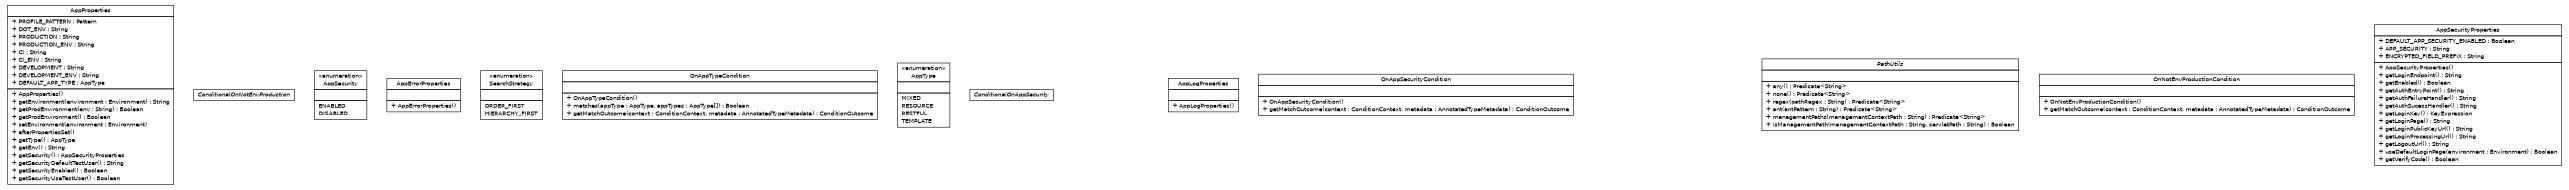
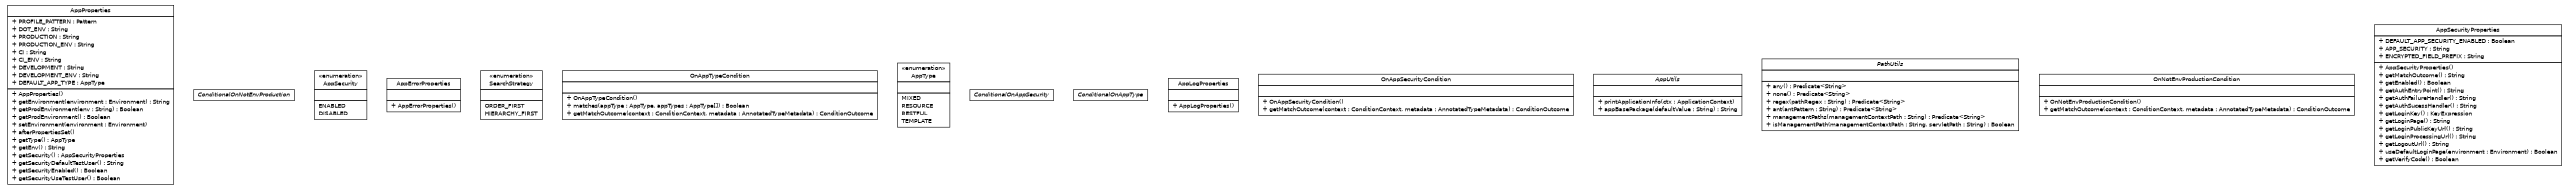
  digraph {
    nodesep=0.25
    ranksep=0.5
    node [fontcolor=black fontname=Helvetica fontsize=10.0 shape=plaintext]
    n1 [label=<<table title="cn.home1.oss.boot.autoconfigure.AppProperties" border="0" cellborder="1" cellspacing="0" cellpadding="2" port="p" href="./AppProperties.html"> 		<tr><td><table border="0" cellspacing="0" cellpadding="1"> <tr><td align="center" balign="center"> AppProperties </td></tr> 		</table></td></tr> 		<tr><td><table border="0" cellspacing="0" cellpadding="1"> <tr><td align="left" balign="left"> + PROFILE_PATTERN : Pattern </td></tr> <tr><td align="left" balign="left"> + DOT_ENV : String </td></tr> <tr><td align="left" balign="left"> + PRODUCTION : String </td></tr> <tr><td align="left" balign="left"> + PRODUCTION_ENV : String </td></tr> <tr><td align="left" balign="left"> + CI : String </td></tr> <tr><td align="left" balign="left"> + CI_ENV : String </td></tr> <tr><td align="left" balign="left"> + DEVELOPMENT : String </td></tr> <tr><td align="left" balign="left"> + DEVELOPMENT_ENV : String </td></tr> <tr><td align="left" balign="left"> + DEFAULT_APP_TYPE : AppType </td></tr> 		</table></td></tr> 		<tr><td><table border="0" cellspacing="0" cellpadding="1"> <tr><td align="left" balign="left"> + AppProperties() </td></tr> <tr><td align="left" balign="left"> + getEnvironment(environment : Environment) : String </td></tr> <tr><td align="left" balign="left"> + getProdEnvironment(env : String) : Boolean </td></tr> <tr><td align="left" balign="left"> + getProdEnvironment() : Boolean </td></tr> <tr><td align="left" balign="left"> + setEnvironment(environment : Environment) </td></tr> <tr><td align="left" balign="left"> + afterPropertiesSet() </td></tr> <tr><td align="left" balign="left"> + getType() : AppType </td></tr> <tr><td align="left" balign="left"> + getEnv() : String </td></tr> <tr><td align="left" balign="left"> + getSecurity() : AppSecurityProperties </td></tr> <tr><td align="left" balign="left"> + getSecurityDefaultTestUser() : String </td></tr> <tr><td align="left" balign="left"> + getSecurityEnabled() : Boolean </td></tr> <tr><td align="left" balign="left"> + getSecurityUseTestUser() : Boolean </td></tr> 		</table></td></tr> 		</table>>]
    n2 [label=<<table title="cn.home1.oss.boot.autoconfigure.ConditionalOnNotEnvProduction" border="0" cellborder="1" cellspacing="0" cellpadding="2" port="p" href="./ConditionalOnNotEnvProduction.html"> 		<tr><td><table border="0" cellspacing="0" cellpadding="1"> <tr><td align="center" balign="center"><font face="Helvetica-Oblique"> ConditionalOnNotEnvProduction </font></td></tr> 		</table></td></tr> 		</table>>]
    n3 [label=<<table title="cn.home1.oss.boot.autoconfigure.AppSecurity" border="0" cellborder="1" cellspacing="0" cellpadding="2" port="p" href="./AppSecurity.html"> 		<tr><td><table border="0" cellspacing="0" cellpadding="1"> <tr><td align="center" balign="center"> &#171;enumeration&#187; </td></tr> <tr><td align="center" balign="center"> AppSecurity </td></tr> 		</table></td></tr> 		<tr><td><table border="0" cellspacing="0" cellpadding="1"> <tr><td align="left" balign="left">  </td></tr> 		</table></td></tr> 		<tr><td><table border="0" cellspacing="0" cellpadding="1"> <tr><td align="left" balign="left"> ENABLED </td></tr> <tr><td align="left" balign="left"> DISABLED </td></tr> 		</table></td></tr> 		</table>>]
    n4 [label=<<table title="cn.home1.oss.boot.autoconfigure.AppErrorProperties" border="0" cellborder="1" cellspacing="0" cellpadding="2" port="p" href="./AppErrorProperties.html"> 		<tr><td><table border="0" cellspacing="0" cellpadding="1"> <tr><td align="center" balign="center"> AppErrorProperties </td></tr> 		</table></td></tr> 		<tr><td><table border="0" cellspacing="0" cellpadding="1"> <tr><td align="left" balign="left">  </td></tr> 		</table></td></tr> 		<tr><td><table border="0" cellspacing="0" cellpadding="1"> <tr><td align="left" balign="left"> + AppErrorProperties() </td></tr> 		</table></td></tr> 		</table>>]
    n5 [label=<<table title="cn.home1.oss.boot.autoconfigure.AppErrorProperties.SearchStrategy" border="0" cellborder="1" cellspacing="0" cellpadding="2" port="p" href="./AppErrorProperties.SearchStrategy.html"> 		<tr><td><table border="0" cellspacing="0" cellpadding="1"> <tr><td align="center" balign="center"> &#171;enumeration&#187; </td></tr> <tr><td align="center" balign="center"> SearchStrategy </td></tr> 		</table></td></tr> 		<tr><td><table border="0" cellspacing="0" cellpadding="1"> <tr><td align="left" balign="left">  </td></tr> 		</table></td></tr> 		<tr><td><table border="0" cellspacing="0" cellpadding="1"> <tr><td align="left" balign="left"> ORDER_FIRST </td></tr> <tr><td align="left" balign="left"> HIERARCHY_FIRST </td></tr> 		</table></td></tr> 		</table>>]
    n6 [label=<<table title="cn.home1.oss.boot.autoconfigure.OnAppTypeCondition" border="0" cellborder="1" cellspacing="0" cellpadding="2" port="p" href="./OnAppTypeCondition.html"> 		<tr><td><table border="0" cellspacing="0" cellpadding="1"> <tr><td align="center" balign="center"> OnAppTypeCondition </td></tr> 		</table></td></tr> 		<tr><td><table border="0" cellspacing="0" cellpadding="1"> <tr><td align="left" balign="left">  </td></tr> 		</table></td></tr> 		<tr><td><table border="0" cellspacing="0" cellpadding="1"> <tr><td align="left" balign="left"> + OnAppTypeCondition() </td></tr> <tr><td align="left" balign="left"> + matches(appType : AppType, appTypes : AppType[]) : Boolean </td></tr> <tr><td align="left" balign="left"> + getMatchOutcome(context : ConditionContext, metadata : AnnotatedTypeMetadata) : ConditionOutcome </td></tr> 		</table></td></tr> 		</table>>]
    n7 [label=<<table title="cn.home1.oss.boot.autoconfigure.AppType" border="0" cellborder="1" cellspacing="0" cellpadding="2" port="p" href="./AppType.html"> 		<tr><td><table border="0" cellspacing="0" cellpadding="1"> <tr><td align="center" balign="center"> &#171;enumeration&#187; </td></tr> <tr><td align="center" balign="center"> AppType </td></tr> 		</table></td></tr> 		<tr><td><table border="0" cellspacing="0" cellpadding="1"> <tr><td align="left" balign="left">  </td></tr> 		</table></td></tr> 		<tr><td><table border="0" cellspacing="0" cellpadding="1"> <tr><td align="left" balign="left"> MIXED </td></tr> <tr><td align="left" balign="left"> RESOURCE </td></tr> <tr><td align="left" balign="left"> RESTFUL </td></tr> <tr><td align="left" balign="left"> TEMPLATE </td></tr> 		</table></td></tr> 		</table>>]
    n8 [label=<<table title="cn.home1.oss.boot.autoconfigure.ConditionalOnAppSecurity" border="0" cellborder="1" cellspacing="0" cellpadding="2" port="p" href="./ConditionalOnAppSecurity.html"> 		<tr><td><table border="0" cellspacing="0" cellpadding="1"> <tr><td align="center" balign="center"><font face="Helvetica-Oblique"> ConditionalOnAppSecurity </font></td></tr> 		</table></td></tr> 		</table>>]
+   n9 [label=<<table title="cn.home1.oss.boot.autoconfigure.ConditionalOnAppType" border="0" cellborder="1" cellspacing="0" cellpadding="2" port="p" href="./ConditionalOnAppType.html"> 		<tr><td><table border="0" cellspacing="0" cellpadding="1"> <tr><td align="center" balign="center"><font face="Helvetica-Oblique"> ConditionalOnAppType </font></td></tr> 		</table></td></tr> 		</table>>]
    n10 [label=<<table title="cn.home1.oss.boot.autoconfigure.AppLogProperties" border="0" cellborder="1" cellspacing="0" cellpadding="2" port="p" href="./AppLogProperties.html"> 		<tr><td><table border="0" cellspacing="0" cellpadding="1"> <tr><td align="center" balign="center"> AppLogProperties </td></tr> 		</table></td></tr> 		<tr><td><table border="0" cellspacing="0" cellpadding="1"> <tr><td align="left" balign="left">  </td></tr> 		</table></td></tr> 		<tr><td><table border="0" cellspacing="0" cellpadding="1"> <tr><td align="left" balign="left"> + AppLogProperties() </td></tr> 		</table></td></tr> 		</table>>]
    n11 [label=<<table title="cn.home1.oss.boot.autoconfigure.OnAppSecurityCondition" border="0" cellborder="1" cellspacing="0" cellpadding="2" port="p" href="./OnAppSecurityCondition.html"> 		<tr><td><table border="0" cellspacing="0" cellpadding="1"> <tr><td align="center" balign="center"> OnAppSecurityCondition </td></tr> 		</table></td></tr> 		<tr><td><table border="0" cellspacing="0" cellpadding="1"> <tr><td align="left" balign="left">  </td></tr> 		</table></td></tr> 		<tr><td><table border="0" cellspacing="0" cellpadding="1"> <tr><td align="left" balign="left"> + OnAppSecurityCondition() </td></tr> <tr><td align="left" balign="left"> + getMatchOutcome(context : ConditionContext, metadata : AnnotatedTypeMetadata) : ConditionOutcome </td></tr> 		</table></td></tr> 		</table>>]
+   n12 [label=<<table title="cn.home1.oss.boot.autoconfigure.AppUtils" border="0" cellborder="1" cellspacing="0" cellpadding="2" port="p" href="./AppUtils.html"> 		<tr><td><table border="0" cellspacing="0" cellpadding="1"> <tr><td align="center" balign="center"><font face="Helvetica-Oblique"> AppUtils </font></td></tr> 		</table></td></tr> 		<tr><td><table border="0" cellspacing="0" cellpadding="1"> <tr><td align="left" balign="left">  </td></tr> 		</table></td></tr> 		<tr><td><table border="0" cellspacing="0" cellpadding="1"> <tr><td align="left" balign="left"> + printApplicationInfo(ctx : ApplicationContext) </td></tr> <tr><td align="left" balign="left"> + appBasePackage(defaultValue : String) : String </td></tr> 		</table></td></tr> 		</table>>]
    n13 [label=<<table title="cn.home1.oss.boot.autoconfigure.PathUtils" border="0" cellborder="1" cellspacing="0" cellpadding="2" port="p" href="./PathUtils.html"> 		<tr><td><table border="0" cellspacing="0" cellpadding="1"> <tr><td align="center" balign="center"><font face="Helvetica-Oblique"> PathUtils </font></td></tr> 		</table></td></tr> 		<tr><td><table border="0" cellspacing="0" cellpadding="1"> <tr><td align="left" balign="left">  </td></tr> 		</table></td></tr> 		<tr><td><table border="0" cellspacing="0" cellpadding="1"> <tr><td align="left" balign="left"> + any() : Predicate&lt;String&gt; </td></tr> <tr><td align="left" balign="left"> + none() : Predicate&lt;String&gt; </td></tr> <tr><td align="left" balign="left"> + regex(pathRegex : String) : Predicate&lt;String&gt; </td></tr> <tr><td align="left" balign="left"> + ant(antPattern : String) : Predicate&lt;String&gt; </td></tr> <tr><td align="left" balign="left"> + managementPaths(managementContextPath : String) : Predicate&lt;String&gt; </td></tr> <tr><td align="left" balign="left"> + isManagementPath(managementContextPath : String, servletPath : String) : Boolean </td></tr> 		</table></td></tr> 		</table>>]
    n14 [label=<<table title="cn.home1.oss.boot.autoconfigure.OnNotEnvProductionCondition" border="0" cellborder="1" cellspacing="0" cellpadding="2" port="p" href="./OnNotEnvProductionCondition.html"> 		<tr><td><table border="0" cellspacing="0" cellpadding="1"> <tr><td align="center" balign="center"> OnNotEnvProductionCondition </td></tr> 		</table></td></tr> 		<tr><td><table border="0" cellspacing="0" cellpadding="1"> <tr><td align="left" balign="left">  </td></tr> 		</table></td></tr> 		<tr><td><table border="0" cellspacing="0" cellpadding="1"> <tr><td align="left" balign="left"> + OnNotEnvProductionCondition() </td></tr> <tr><td align="left" balign="left"> + getMatchOutcome(context : ConditionContext, metadata : AnnotatedTypeMetadata) : ConditionOutcome </td></tr> 		</table></td></tr> 		</table>>]
-   n15 [label=<<table title="cn.home1.oss.boot.autoconfigure.AppSecurityProperties" border="0" cellborder="1" cellspacing="0" cellpadding="2" port="p" href="./AppSecurityProperties.html"> 		<tr><td><table border="0" cellspacing="0" cellpadding="1"> <tr><td align="center" balign="center"> AppSecurityProperties </td></tr> 		</table></td></tr> 		<tr><td><table border="0" cellspacing="0" cellpadding="1"> <tr><td align="left" balign="left"> + DEFAULT_APP_SECURITY_ENABLED : Boolean </td></tr> <tr><td align="left" balign="left"> + APP_SECURITY : String </td></tr> <tr><td align="left" balign="left"> + ENCRYPTED_FIELD_PREFIX : String </td></tr> 		</table></td></tr> 		<tr><td><table border="0" cellspacing="0" cellpadding="1"> <tr><td align="left" balign="left"> + AppSecurityProperties() </td></tr> <tr><td align="left" balign="left"> + getLoginEndpoint() : String </td></tr> <tr><td align="left" balign="left"> + getEnabled() : Boolean </td></tr> <tr><td align="left" balign="left"> + getAuthEntryPoint() : String </td></tr> <tr><td align="left" balign="left"> + getAuthFailureHandler() : String </td></tr> <tr><td align="left" balign="left"> + getAuthSucessHandler() : String </td></tr> <tr><td align="left" balign="left"> + getLoginKey() : KeyExpression </td></tr> <tr><td align="left" balign="left"> + getLoginPage() : String </td></tr> <tr><td align="left" balign="left"> + getLoginPublicKeyUrl() : String </td></tr> <tr><td align="left" balign="left"> + getLoginProcessingUrl() : String </td></tr> <tr><td align="left" balign="left"> + getLogoutUrl() : String </td></tr> <tr><td align="left" balign="left"> + useDefaultLoginPage(environment : Environment) : Boolean </td></tr> <tr><td align="left" balign="left"> + getVerifyCode() : Boolean </td></tr> 		</table></td></tr> 		</table>>]
+   n15 [label=<<table title="cn.home1.oss.boot.autoconfigure.AppSecurityProperties" border="0" cellborder="1" cellspacing="0" cellpadding="2" port="p" href="./AppSecurityProperties.html"> 		<tr><td><table border="0" cellspacing="0" cellpadding="1"> <tr><td align="center" balign="center"> AppSecurityProperties </td></tr> 		</table></td></tr> 		<tr><td><table border="0" cellspacing="0" cellpadding="1"> <tr><td align="left" balign="left"> + DEFAULT_APP_SECURITY_ENABLED : Boolean </td></tr> <tr><td align="left" balign="left"> + APP_SECURITY : String </td></tr> <tr><td align="left" balign="left"> + ENCRYPTED_FIELD_PREFIX : String </td></tr> 		</table></td></tr> 		<tr><td><table border="0" cellspacing="0" cellpadding="1"> <tr><td align="left" balign="left"> + AppSecurityProperties() </td></tr> <tr><td align="left" balign="left"> + getMatchOutcome() : String </td></tr> <tr><td align="left" balign="left"> + getEnabled() : Boolean </td></tr> <tr><td align="left" balign="left"> + getAuthEntryPoint() : String </td></tr> <tr><td align="left" balign="left"> + getAuthFailureHandler() : String </td></tr> <tr><td align="left" balign="left"> + getAuthSucessHandler() : String </td></tr> <tr><td align="left" balign="left"> + getLoginKey() : KeyExpression </td></tr> <tr><td align="left" balign="left"> + getLoginPage() : String </td></tr> <tr><td align="left" balign="left"> + getLoginPublicKeyUrl() : String </td></tr> <tr><td align="left" balign="left"> + getLoginProcessingUrl() : String </td></tr> <tr><td align="left" balign="left"> + getLogoutUrl() : String </td></tr> <tr><td align="left" balign="left"> + useDefaultLoginPage(environment : Environment) : Boolean </td></tr> <tr><td align="left" balign="left"> + getVerifyCode() : Boolean </td></tr> 		</table></td></tr> 		</table>>]
  }
